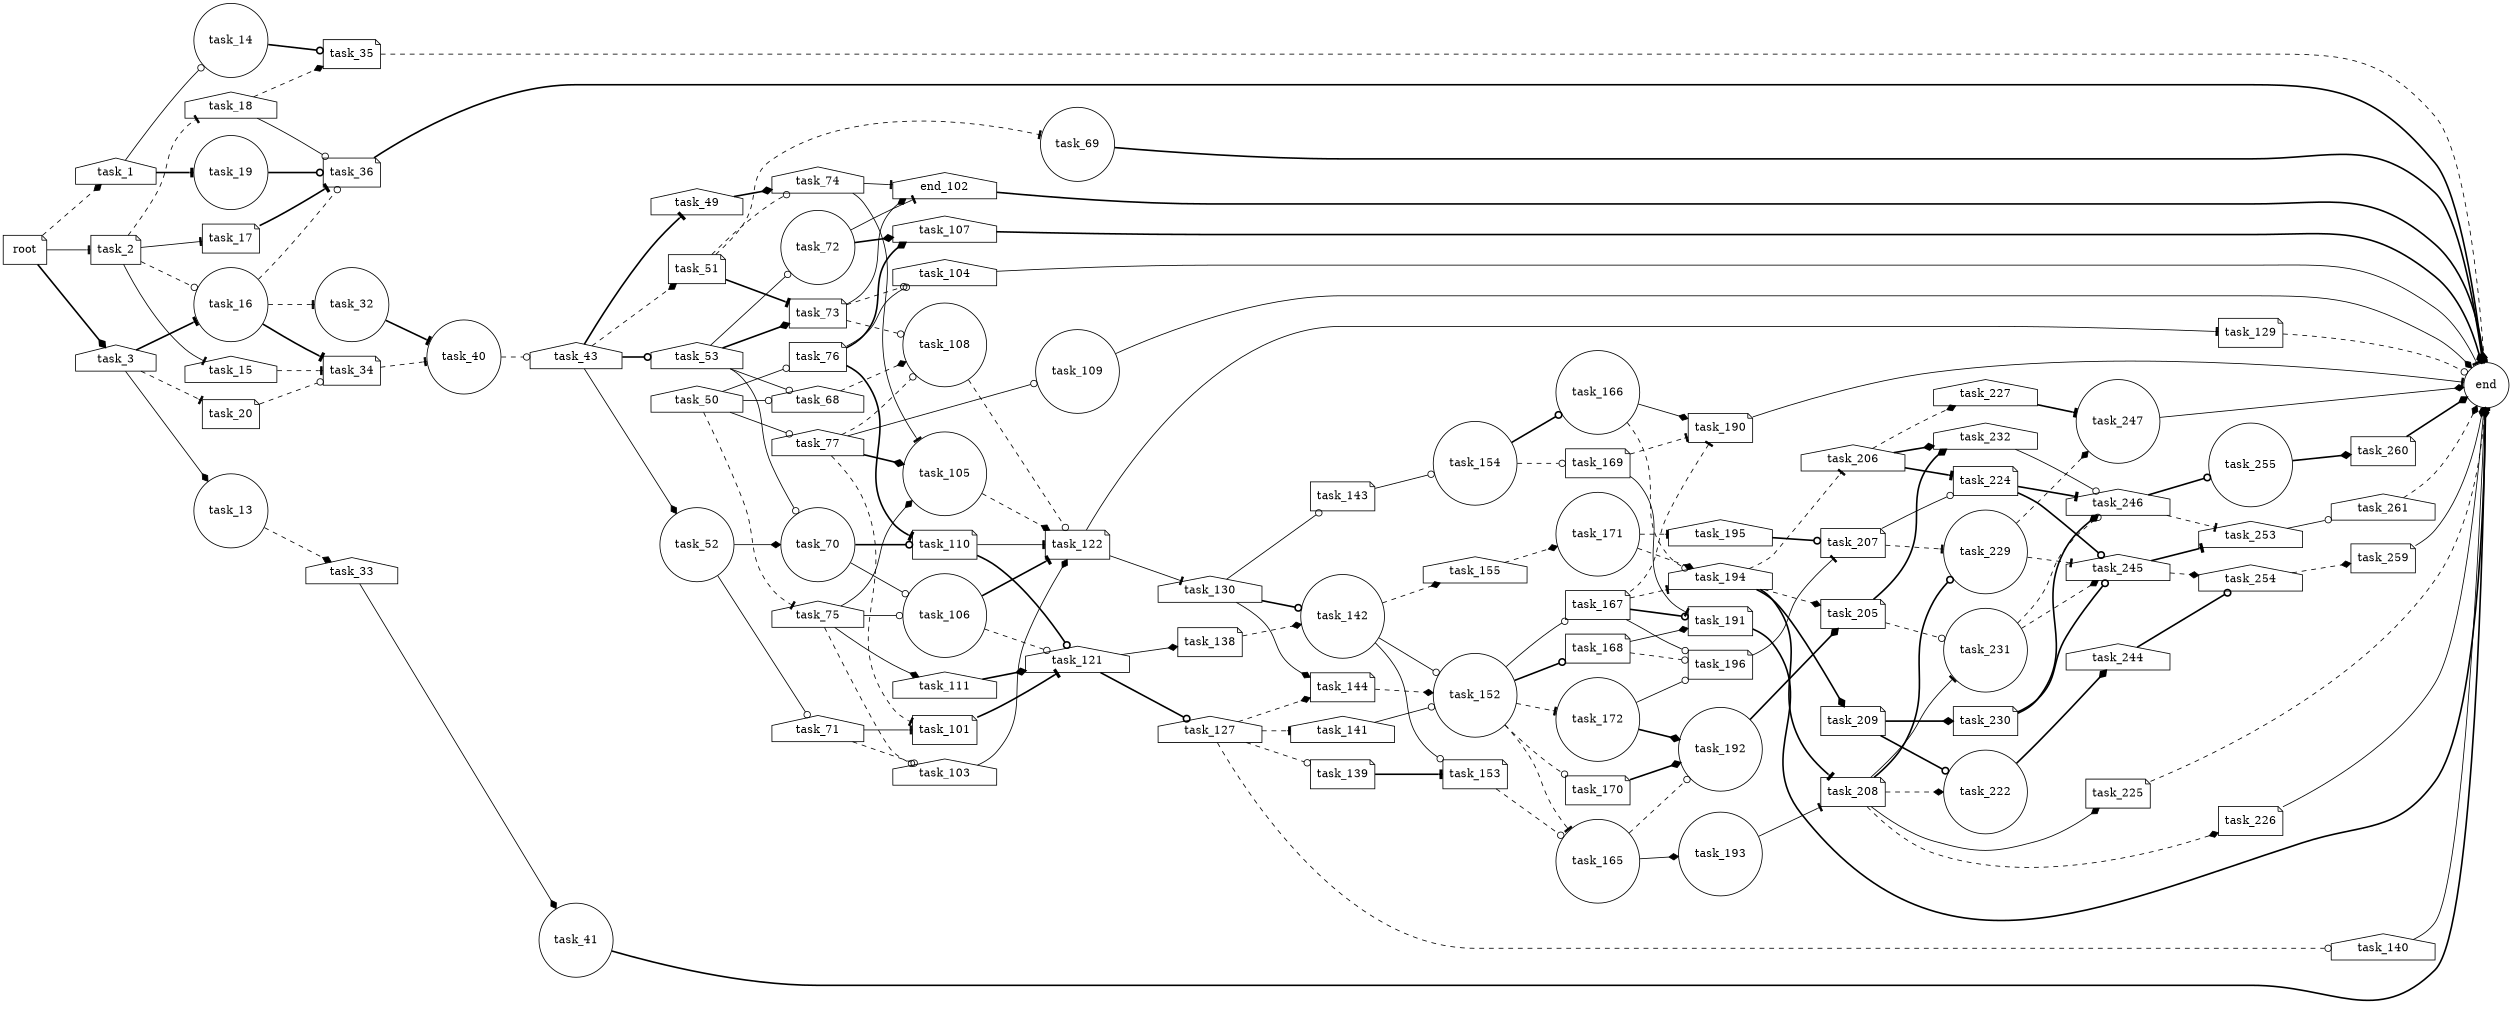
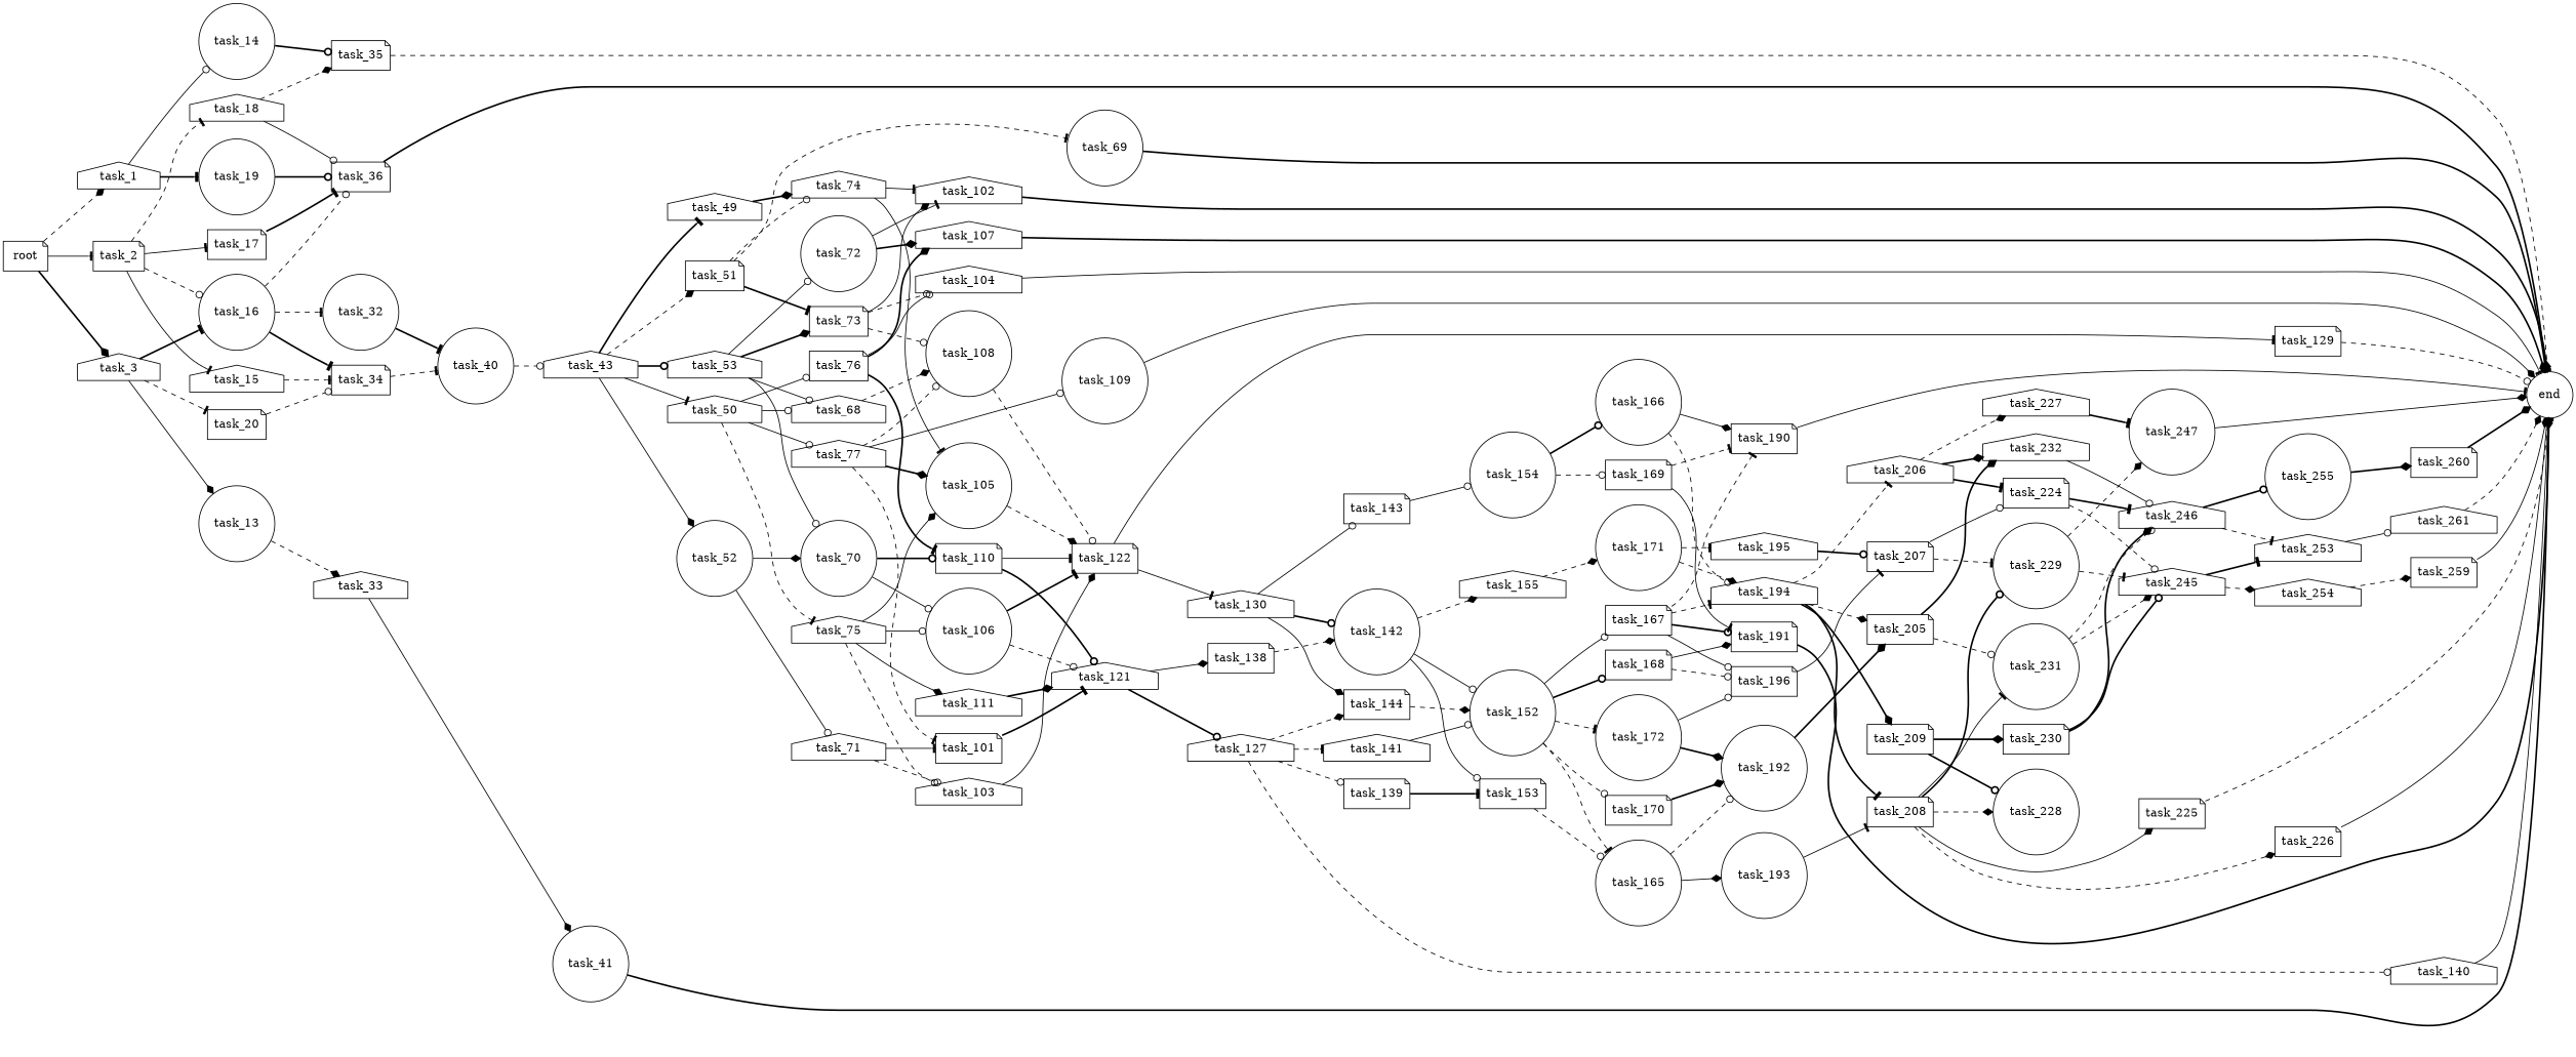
  digraph {
    rankdir=LR
    node [shape=house]
    edge [arrowhead=odot style=dashed]
    task_1
    root [shape=note]
    task_2 [shape=note]
    task_3
    task_14 [shape=circle]
    task_19 [shape=circle]
    task_15
    task_16 [shape=circle]
    task_17 [shape=note]
    task_18
    task_13 [shape=circle]
    task_20 [shape=note]
    task_35 [shape=note]
    task_36 [shape=note]
    task_34 [shape=note]
    task_32 [shape=circle]
    task_33
    end [shape=circle]
    task_40 [shape=circle]
    task_41 [shape=circle]
    task_43
    task_49
    task_50
    task_51 [shape=note]
    task_52 [shape=circle]
    task_53
    task_74
    task_68
    task_75
    task_76 [shape=note]
    task_77
    task_69 [shape=circle]
    task_73 [shape=note]
    task_70 [shape=circle]
    task_71
    task_72 [shape=circle]
-   task_102 [label=end_102]
+   task_102
    task_105 [shape=circle]
    task_108 [shape=circle]
    task_106 [shape=circle]
    task_103
    task_111
    task_110 [shape=note]
    task_107
    task_104
    task_101 [shape=note]
    task_109 [shape=circle]
    task_122 [shape=note]
    task_121
    task_129 [shape=note]
    task_130
    task_127
    n53 [label=task_138 shape=note]
    task_139 [shape=note]
    task_140
    task_141
    task_144 [shape=note]
    task_142 [shape=circle]
    task_143 [shape=note]
    task_153 [shape=note]
    task_152 [shape=circle]
    task_155
    task_154 [shape=circle]
    task_165 [shape=circle]
    task_167 [shape=note]
    task_168 [shape=note]
    task_170 [shape=note]
    task_172 [shape=circle]
    task_171 [shape=circle]
    task_166 [shape=circle]
    task_169 [shape=note]
    task_192 [shape=circle]
    task_193 [shape=circle]
    task_190 [shape=note]
    task_194
    task_191 [shape=note]
    task_196 [shape=note]
    task_195
    task_205 [shape=note]
    task_208 [shape=note]
    task_206
    task_209 [shape=note]
    task_207 [shape=note]
    task_231 [shape=circle]
    task_232
    task_229 [shape=circle]
    task_225 [shape=note]
    task_226 [shape=note]
-   task_228 [shape=circle label=task_222]
+   task_228 [shape=circle]
    task_224 [shape=note]
    task_227
    task_230 [shape=note]
    task_245
    task_246
    task_247 [shape=circle]
-   task_244
    task_254
    task_253
    task_255 [shape=circle]
    task_259 [shape=note]
    task_261
    task_260 [shape=note]
    task_1 -> task_14 [style=solid]
    task_1 -> task_19 [arrowhead=tee style=bold]
    root -> task_1 [arrowhead=diamond]
    root -> task_2 [arrowhead=tee style=solid]
    root -> task_3 [arrowhead=diamond style=bold]
    task_2 -> task_15 [arrowhead=tee style=solid]
    task_2 -> task_16
    task_2 -> task_17 [arrowhead=tee style=solid]
    task_2 -> task_18 [arrowhead=tee]
    task_3 -> task_16 [arrowhead=tee style=bold]
    task_3 -> task_13 [arrowhead=diamond style=solid]
    task_3 -> task_20 [arrowhead=tee]
    task_14 -> task_35 [style=bold]
    task_19 -> task_36 [style=bold]
    task_15 -> task_34 [arrowhead=tee]
    task_16 -> task_36
    task_16 -> task_34 [arrowhead=tee style=bold]
    task_16 -> task_32 [arrowhead=tee]
    task_17 -> task_36 [arrowhead=tee style=bold]
    task_18 -> task_35 [arrowhead=diamond]
    task_18 -> task_36 [style=solid]
    task_13 -> task_33 [arrowhead=diamond]
    task_20 -> task_34
    task_35 -> end [arrowhead=diamond]
    task_36 -> end [arrowhead=tee style=bold]
    task_34 -> task_40 [arrowhead=tee]
    task_32 -> task_40 [arrowhead=tee style=bold]
    task_33 -> task_41 [arrowhead=diamond style=solid]
    task_40 -> task_43
    task_41 -> end [arrowhead=tee style=bold]
    task_43 -> task_49 [arrowhead=tee style=bold]
+   task_43 -> task_50 [arrowhead=tee style=solid]
    task_43 -> task_51 [arrowhead=diamond]
    task_43 -> task_52 [arrowhead=diamond style=solid]
    task_43 -> task_53 [style=bold]
    task_49 -> task_74 [arrowhead=diamond style=bold]
    task_50 -> task_68 [style=solid]
    task_50 -> task_75 [arrowhead=tee]
    task_50 -> task_76 [style=solid]
    task_50 -> task_77 [style=solid]
    task_51 -> task_74
    task_51 -> task_69 [arrowhead=tee]
    task_51 -> task_73 [arrowhead=tee style=bold]
    task_52 -> task_70 [arrowhead=diamond style=solid]
    task_52 -> task_71 [style=solid]
    task_53 -> task_68 [style=solid]
    task_53 -> task_73 [arrowhead=diamond style=bold]
    task_53 -> task_70 [style=solid]
    task_53 -> task_72 [style=solid]
    task_74 -> task_102 [arrowhead=tee style=solid]
    task_74 -> task_105 [arrowhead=tee style=solid]
    task_68 -> task_108 [arrowhead=diamond]
    task_75 -> task_105 [arrowhead=diamond style=solid]
    task_75 -> task_106 [style=solid]
    task_75 -> task_103
    task_75 -> task_111 [arrowhead=diamond style=solid]
    task_76 -> task_110 [arrowhead=tee style=bold]
    task_76 -> task_107 [arrowhead=diamond style=bold]
    task_76 -> task_104 [style=solid]
    task_77 -> task_105 [arrowhead=diamond style=bold]
    task_77 -> task_108
    task_77 -> task_101 [arrowhead=tee]
    task_77 -> task_109 [style=solid]
    task_69 -> end [arrowhead=diamond style=bold]
    task_73 -> task_102 [arrowhead=diamond style=solid]
    task_73 -> task_108
    task_73 -> task_104
    task_70 -> task_106 [style=solid]
    task_70 -> task_110 [style=bold]
    task_71 -> task_103
    task_71 -> task_101 [arrowhead=tee style=solid]
    task_72 -> task_102 [arrowhead=tee style=solid]
    task_72 -> task_107 [arrowhead=diamond style=bold]
    task_102 -> end [arrowhead=diamond style=bold]
    task_105 -> task_122 [arrowhead=diamond]
    task_108 -> task_122
    task_106 -> task_122 [arrowhead=tee style=bold]
    task_106 -> task_121
    task_103 -> task_122 [arrowhead=diamond style=solid]
    task_111 -> task_121 [arrowhead=diamond style=bold]
    task_110 -> task_122 [arrowhead=tee style=solid]
    task_110 -> task_121 [style=bold]
    task_107 -> end [arrowhead=diamond style=bold]
    task_104 -> end [arrowhead=tee style=solid]
    task_101 -> task_121 [arrowhead=tee style=bold]
    task_109 -> end [arrowhead=diamond style=solid]
    task_122 -> task_129 [arrowhead=tee style=solid]
    task_122 -> task_130 [arrowhead=tee style=solid]
    task_121 -> task_127 [style=bold]
    task_121 -> n53 [arrowhead=diamond style=solid]
    task_129 -> end
    task_130 -> task_144 [arrowhead=diamond style=solid]
    task_130 -> task_142 [style=bold]
    task_130 -> task_143 [style=solid]
    task_127 -> task_139
    task_127 -> task_140
    task_127 -> task_141 [arrowhead=tee]
    task_127 -> task_144 [arrowhead=diamond]
    n53 -> task_142 [arrowhead=diamond]
    task_139 -> task_153 [arrowhead=tee style=bold]
    task_140 -> end [style=solid]
    task_141 -> task_152 [style=solid]
    task_144 -> task_152 [arrowhead=diamond]
    task_142 -> task_153 [style=solid]
    task_142 -> task_152 [style=solid]
    task_142 -> task_155 [arrowhead=diamond]
    task_143 -> task_154 [style=solid]
    task_153 -> task_165
    task_152 -> task_165 [arrowhead=tee]
    task_152 -> task_167 [style=solid]
    task_152 -> task_168 [style=bold]
    task_152 -> task_170
    task_152 -> task_172 [arrowhead=tee]
    task_155 -> task_171 [arrowhead=diamond]
    task_154 -> task_166 [style=bold]
    task_154 -> task_169
    task_165 -> task_192
    task_165 -> task_193 [arrowhead=diamond style=solid]
    task_167 -> task_190 [arrowhead=tee]
    task_167 -> task_194 [arrowhead=tee]
    task_167 -> task_191 [style=bold]
    task_167 -> task_196 [style=solid]
    task_168 -> task_191 [arrowhead=diamond style=solid]
    task_168 -> task_196
    task_170 -> task_192 [arrowhead=diamond style=bold]
    task_172 -> task_192 [arrowhead=diamond style=bold]
    task_172 -> task_196 [style=solid]
    task_171 -> task_194 [arrowhead=diamond]
    task_171 -> task_195 [arrowhead=tee]
    task_166 -> task_190 [arrowhead=diamond style=solid]
    task_166 -> task_194
    task_169 -> task_190 [arrowhead=tee]
    task_169 -> task_191 [arrowhead=tee style=solid]
    task_192 -> task_205 [arrowhead=diamond style=bold]
    task_193 -> task_208 [arrowhead=tee style=solid]
    task_190 -> end [arrowhead=tee style=solid]
    task_194 -> task_205 [arrowhead=diamond]
    task_194 -> task_208 [arrowhead=tee style=bold]
    task_194 -> task_206 [arrowhead=tee]
    task_194 -> task_209 [arrowhead=diamond style=bold]
    task_191 -> end [arrowhead=diamond style=bold]
    task_196 -> task_207 [arrowhead=tee style=solid]
    task_195 -> task_207 [style=bold]
    task_205 -> task_231
    task_205 -> task_232 [arrowhead=diamond style=bold]
    task_208 -> task_231 [arrowhead=tee style=solid]
    task_208 -> task_229 [style=bold]
    task_208 -> task_225 [arrowhead=diamond style=solid]
    task_208 -> task_226 [arrowhead=diamond]
    task_208 -> task_228 [arrowhead=diamond]
    task_206 -> task_232 [arrowhead=diamond style=bold]
    task_206 -> task_224 [arrowhead=tee style=bold]
    task_206 -> task_227 [arrowhead=diamond]
    task_209 -> task_228 [style=bold]
    task_209 -> task_230 [arrowhead=diamond style=bold]
    task_207 -> task_229 [arrowhead=tee]
    task_207 -> task_224 [style=solid]
    task_231 -> task_245 [arrowhead=diamond]
    task_231 -> task_246
    task_232 -> task_246 [style=solid]
    task_229 -> task_245 [arrowhead=tee]
    task_229 -> task_247 [arrowhead=diamond]
    task_225 -> end
    task_226 -> end [style=solid]
-   task_228 -> task_244 [arrowhead=diamond style=bold]
-   task_224 -> task_245 [style=bold]
+   task_224 -> task_245
    task_224 -> task_246 [arrowhead=tee style=bold]
    task_227 -> task_247 [arrowhead=tee style=bold]
    task_230 -> task_245 [style=bold]
    task_230 -> task_246 [arrowhead=diamond style=bold]
    task_245 -> task_254 [arrowhead=diamond]
    task_245 -> task_253 [arrowhead=tee style=bold]
    task_246 -> task_253 [arrowhead=tee]
    task_246 -> task_255 [style=bold]
    task_247 -> end [arrowhead=diamond style=solid]
-   task_244 -> task_254 [style=bold]
    task_254 -> task_259 [arrowhead=diamond]
    task_253 -> task_261 [style=solid]
    task_255 -> task_260 [arrowhead=diamond style=bold]
    task_259 -> end [arrowhead=diamond style=solid]
    task_261 -> end [arrowhead=diamond]
    task_260 -> end [arrowhead=diamond style=bold]
  }
